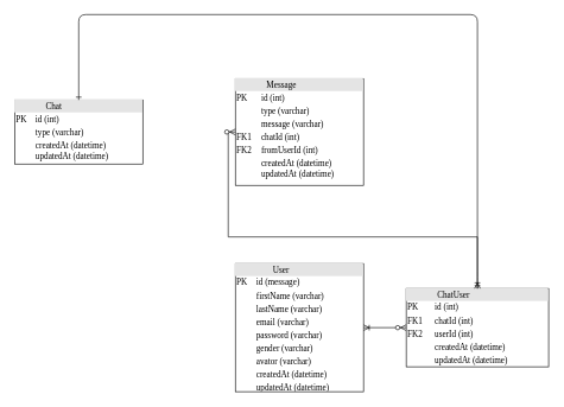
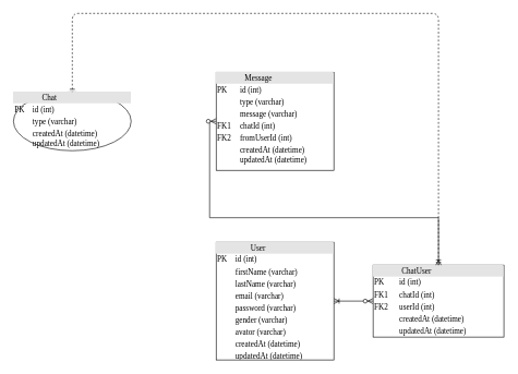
  <mxCell id="0" />
  <mxCell id="1" parent="0" />
  <mxCell id="2" value="&lt;div style=&quot;box-sizing: border-box ; width: 100% ; background: #e4e4e4 ; padding: 2px&quot;&gt;&amp;nbsp; &amp;nbsp; &amp;nbsp; &amp;nbsp; &amp;nbsp; &amp;nbsp; &amp;nbsp; Message&lt;/div&gt;&lt;table style=&quot;width: 100% ; font-size: 1em&quot; cellpadding=&quot;2&quot; cellspacing=&quot;0&quot;&gt;&lt;tbody&gt;&lt;tr&gt;&lt;td&gt;PK&lt;/td&gt;&lt;td&gt;id (int)&lt;/td&gt;&lt;/tr&gt;&lt;tr&gt;&lt;td&gt;&lt;br&gt;&lt;/td&gt;&lt;td&gt;type (varchar)&lt;/td&gt;&lt;/tr&gt;&lt;tr&gt;&lt;td&gt;&lt;/td&gt;&lt;td&gt;message (varchar)&lt;/td&gt;&lt;/tr&gt;&lt;tr&gt;&lt;td&gt;FK1&lt;br&gt;&lt;/td&gt;&lt;td&gt;chatId (int)&lt;br&gt;&lt;/td&gt;&lt;/tr&gt;&lt;tr&gt;&lt;td&gt;FK2&lt;br&gt;&lt;/td&gt;&lt;td&gt;fromUserId (int)&lt;br&gt;&lt;/td&gt;&lt;/tr&gt;&lt;tr&gt;&lt;td&gt;&lt;br&gt;&lt;/td&gt;&lt;td&gt;createdAt (datetime)&lt;br&gt;updatedAt (datetime)&lt;br&gt;&lt;/td&gt;&lt;/tr&gt;&lt;/tbody&gt;&lt;/table&gt;" style="verticalAlign=top;align=left;overflow=fill;html=1;rounded=0;shadow=0;comic=0;labelBackgroundColor=none;strokeWidth=1;fontFamily=Verdana;fontSize=12" parent="1" vertex="1"><mxGeometry x="330" y="110" width="180" height="150" as="geometry" /></mxCell>
  <mxCell id="3" style="edgeStyle=orthogonalEdgeStyle;html=1;labelBackgroundColor=none;startArrow=ERzeroToMany;endArrow=ERoneToMany;fontFamily=Verdana;fontSize=12;align=left;endFill=0;startFill=1;" parent="1" source="4" target="8" edge="1"><mxGeometry relative="1" as="geometry"><mxPoint x="790" y="540" as="targetPoint" /></mxGeometry></mxCell>
  <mxCell id="4" value="&lt;div style=&quot;box-sizing: border-box ; width: 100% ; background: #e4e4e4 ; padding: 2px&quot;&gt;&amp;nbsp; &amp;nbsp; &amp;nbsp; &amp;nbsp; &amp;nbsp; &amp;nbsp; &amp;nbsp; ChatUser&lt;br&gt;&lt;/div&gt;&lt;table style=&quot;width: 100% ; font-size: 1em&quot; cellpadding=&quot;2&quot; cellspacing=&quot;0&quot;&gt;&lt;tbody&gt;&lt;tr&gt;&lt;td&gt;PK&lt;/td&gt;&lt;td&gt;id (int)&lt;br&gt;&lt;/td&gt;&lt;/tr&gt;&lt;tr&gt;&lt;td&gt;FK1&lt;/td&gt;&lt;td&gt;chatId (int)&lt;/td&gt;&lt;/tr&gt;&lt;tr&gt;&lt;td&gt;FK2&lt;/td&gt;&lt;td&gt;userId (int)&lt;/td&gt;&lt;/tr&gt;&lt;tr&gt;&lt;td&gt;&lt;br&gt;&lt;/td&gt;&lt;td&gt;createdAt (datetime)&lt;/td&gt;&lt;/tr&gt;&lt;tr&gt;&lt;td&gt;&lt;br&gt;&lt;/td&gt;&lt;td&gt;updatedAt (datetime)&lt;/td&gt;&lt;/tr&gt;&lt;tr&gt;&lt;td&gt;&lt;/td&gt;&lt;td&gt;&lt;/td&gt;&lt;/tr&gt;&lt;tr&gt;&lt;td&gt;&lt;/td&gt;&lt;td&gt;&lt;br&gt;&lt;/td&gt;&lt;/tr&gt;&lt;/tbody&gt;&lt;/table&gt;" style="verticalAlign=top;align=left;overflow=fill;html=1;rounded=0;shadow=0;comic=0;labelBackgroundColor=none;strokeWidth=1;fontFamily=Verdana;fontSize=12" parent="1" vertex="1"><mxGeometry x="570" y="405" width="200" height="110" as="geometry" /></mxCell>
- <mxCell id="5" value="&lt;div style=&quot;box-sizing: border-box ; width: 100% ; background: #e4e4e4 ; padding: 2px&quot;&gt;&amp;nbsp; &amp;nbsp; &amp;nbsp; &amp;nbsp; &amp;nbsp; &amp;nbsp; &amp;nbsp; Chat&lt;br&gt;&lt;/div&gt;&lt;table style=&quot;width: 100% ; font-size: 1em&quot; cellpadding=&quot;2&quot; cellspacing=&quot;0&quot;&gt;&lt;tbody&gt;&lt;tr&gt;&lt;td&gt;PK&lt;/td&gt;&lt;td&gt;id (int)&lt;br&gt;&lt;/td&gt;&lt;/tr&gt;&lt;tr&gt;&lt;td&gt;&lt;br&gt;&lt;/td&gt;&lt;td&gt;type (varchar)&lt;/td&gt;&lt;/tr&gt;&lt;tr&gt;&lt;td&gt;&lt;/td&gt;&lt;td&gt;createdAt (datetime)&lt;br&gt;updatedAt (datetime)&lt;br&gt;&lt;/td&gt;&lt;/tr&gt;&lt;/tbody&gt;&lt;/table&gt;" style="verticalAlign=top;align=left;overflow=fill;html=1;rounded=0;shadow=0;comic=0;labelBackgroundColor=none;strokeWidth=1;fontFamily=Verdana;fontSize=12" parent="1" vertex="1"><mxGeometry x="20" y="140" width="180" height="90" as="geometry" /></mxCell>
- <mxCell id="6" style="edgeStyle=orthogonalEdgeStyle;html=1;labelBackgroundColor=none;startArrow=ERoneToMany;endArrow=ERone;fontFamily=Verdana;fontSize=12;align=left;exitX=0.5;exitY=0;exitDx=0;exitDy=0;startFill=0;endFill=0;" edge="1" parent="1" source="4" target="5"><mxGeometry relative="1" as="geometry"><mxPoint x="120" y="250" as="sourcePoint" /><mxPoint x="280" y="120" as="targetPoint" /><Array as="points"><mxPoint x="670" y="390" /><mxPoint x="670" y="20" /><mxPoint x="110" y="20" /></Array></mxGeometry></mxCell>
+ <mxCell id="5" value="&lt;div style=&quot;box-sizing: border-box ; width: 100% ; background: #e4e4e4 ; padding: 2px&quot;&gt;&amp;nbsp; &amp;nbsp; &amp;nbsp; &amp;nbsp; &amp;nbsp; &amp;nbsp; &amp;nbsp; Chat&lt;br&gt;&lt;/div&gt;&lt;table style=&quot;width: 100% ; font-size: 1em&quot; cellpadding=&quot;2&quot; cellspacing=&quot;0&quot;&gt;&lt;tbody&gt;&lt;tr&gt;&lt;td&gt;PK&lt;/td&gt;&lt;td&gt;id (int)&lt;br&gt;&lt;/td&gt;&lt;/tr&gt;&lt;tr&gt;&lt;td&gt;&lt;br&gt;&lt;/td&gt;&lt;td&gt;type (varchar)&lt;/td&gt;&lt;/tr&gt;&lt;tr&gt;&lt;td&gt;&lt;/td&gt;&lt;td&gt;createdAt (datetime)&lt;br&gt;updatedAt (datetime)&lt;br&gt;&lt;/td&gt;&lt;/tr&gt;&lt;/tbody&gt;&lt;/table&gt;" style="ellipse;verticalAlign=top;align=left;overflow=fill;html=1;shadow=0;comic=0;labelBackgroundColor=none;strokeWidth=1;fontFamily=Verdana;fontSize=12;" parent="1" vertex="1"><mxGeometry x="20" y="140" width="180" height="90" as="geometry" /></mxCell>
+ <mxCell id="6" style="edgeStyle=orthogonalEdgeStyle;html=1;labelBackgroundColor=none;startArrow=ERoneToMany;endArrow=ERone;fontFamily=Verdana;fontSize=12;align=left;exitX=0.5;exitY=0;exitDx=0;exitDy=0;startFill=0;endFill=0;dashed=1;" edge="1" parent="1" source="4" target="5"><mxGeometry relative="1" as="geometry"><mxPoint x="120" y="250" as="sourcePoint" /><mxPoint x="280" y="120" as="targetPoint" /><Array as="points"><mxPoint x="670" y="390" /><mxPoint x="670" y="20" /><mxPoint x="110" y="20" /></Array></mxGeometry></mxCell>
  <mxCell id="7" style="edgeStyle=orthogonalEdgeStyle;html=1;labelBackgroundColor=none;startArrow=ERzeroToMany;endArrow=ERone;fontFamily=Verdana;fontSize=12;align=left;rounded=0;startFill=1;exitX=0;exitY=0.5;exitDx=0;exitDy=0;endFill=0;" parent="1" source="2" target="4" edge="1"><mxGeometry relative="1" as="geometry"><mxPoint x="530" y="185" as="sourcePoint" /></mxGeometry></mxCell>
- <mxCell id="8" value="&lt;div style=&quot;box-sizing: border-box ; width: 100% ; background: #e4e4e4 ; padding: 2px&quot;&gt;&amp;nbsp; &amp;nbsp; &amp;nbsp; &amp;nbsp; &amp;nbsp; &amp;nbsp; &amp;nbsp; &amp;nbsp; &amp;nbsp;User&lt;/div&gt;&lt;table style=&quot;width: 100% ; font-size: 1em&quot; cellpadding=&quot;2&quot; cellspacing=&quot;0&quot;&gt;&lt;tbody&gt;&lt;tr&gt;&lt;td&gt;PK&lt;/td&gt;&lt;td&gt;id (message)&lt;/td&gt;&lt;/tr&gt;&lt;tr&gt;&lt;td&gt;&lt;br&gt;&lt;/td&gt;&lt;td&gt;firstName (varchar)&lt;/td&gt;&lt;/tr&gt;&lt;tr&gt;&lt;td&gt;&lt;br&gt;&lt;/td&gt;&lt;td&gt;lastName (varchar)&lt;/td&gt;&lt;/tr&gt;&lt;tr&gt;&lt;td&gt;&lt;br&gt;&lt;/td&gt;&lt;td&gt;email (varchar)&lt;br&gt;&lt;/td&gt;&lt;/tr&gt;&lt;tr&gt;&lt;td&gt;&lt;br&gt;&lt;/td&gt;&lt;td&gt;password (varchar)&lt;br&gt;&lt;/td&gt;&lt;/tr&gt;&lt;tr&gt;&lt;td&gt;&lt;/td&gt;&lt;td&gt;gender (varchar)&lt;/td&gt;&lt;/tr&gt;&lt;tr&gt;&lt;td&gt;&lt;br&gt;&lt;/td&gt;&lt;td&gt;avator (varchar)&lt;br&gt;&lt;/td&gt;&lt;/tr&gt;&lt;tr&gt;&lt;td&gt;&lt;br&gt;&lt;/td&gt;&lt;td&gt;createdAt (datetime)&lt;br&gt;&lt;/td&gt;&lt;/tr&gt;&lt;tr&gt;&lt;td&gt;&lt;br&gt;&lt;/td&gt;&lt;td&gt;updatedAt (datetime)&lt;br&gt;&lt;/td&gt;&lt;/tr&gt;&lt;tr&gt;&lt;td&gt;&lt;br&gt;&lt;/td&gt;&lt;td&gt;&lt;br&gt;&lt;/td&gt;&lt;/tr&gt;&lt;tr&gt;&lt;td&gt;&lt;br&gt;&lt;/td&gt;&lt;td&gt;&lt;br&gt;&lt;/td&gt;&lt;/tr&gt;&lt;tr&gt;&lt;td&gt;&lt;br&gt;&lt;/td&gt;&lt;td&gt;&lt;br&gt;&lt;/td&gt;&lt;/tr&gt;&lt;/tbody&gt;&lt;/table&gt;" style="verticalAlign=top;align=left;overflow=fill;html=1;rounded=0;shadow=0;comic=0;labelBackgroundColor=none;strokeWidth=1;fontFamily=Verdana;fontSize=12" parent="1" vertex="1"><mxGeometry x="330" y="370" width="180" height="180" as="geometry" /></mxCell>
+ <mxCell id="8" value="&lt;div style=&quot;box-sizing: border-box ; width: 100% ; background: #e4e4e4 ; padding: 2px&quot;&gt;&amp;nbsp; &amp;nbsp; &amp;nbsp; &amp;nbsp; &amp;nbsp; &amp;nbsp; &amp;nbsp; &amp;nbsp; &amp;nbsp;User&lt;/div&gt;&lt;table style=&quot;width: 100% ; font-size: 1em&quot; cellpadding=&quot;2&quot; cellspacing=&quot;0&quot;&gt;&lt;tbody&gt;&lt;tr&gt;&lt;td&gt;PK&lt;/td&gt;&lt;td&gt;id (int)&lt;/td&gt;&lt;/tr&gt;&lt;tr&gt;&lt;td&gt;&lt;br&gt;&lt;/td&gt;&lt;td&gt;firstName (varchar)&lt;/td&gt;&lt;/tr&gt;&lt;tr&gt;&lt;td&gt;&lt;br&gt;&lt;/td&gt;&lt;td&gt;lastName (varchar)&lt;/td&gt;&lt;/tr&gt;&lt;tr&gt;&lt;td&gt;&lt;br&gt;&lt;/td&gt;&lt;td&gt;email (varchar)&lt;br&gt;&lt;/td&gt;&lt;/tr&gt;&lt;tr&gt;&lt;td&gt;&lt;br&gt;&lt;/td&gt;&lt;td&gt;password (varchar)&lt;br&gt;&lt;/td&gt;&lt;/tr&gt;&lt;tr&gt;&lt;td&gt;&lt;/td&gt;&lt;td&gt;gender (varchar)&lt;/td&gt;&lt;/tr&gt;&lt;tr&gt;&lt;td&gt;&lt;br&gt;&lt;/td&gt;&lt;td&gt;avator (varchar)&lt;br&gt;&lt;/td&gt;&lt;/tr&gt;&lt;tr&gt;&lt;td&gt;&lt;br&gt;&lt;/td&gt;&lt;td&gt;createdAt (datetime)&lt;br&gt;&lt;/td&gt;&lt;/tr&gt;&lt;tr&gt;&lt;td&gt;&lt;br&gt;&lt;/td&gt;&lt;td&gt;updatedAt (datetime)&lt;br&gt;&lt;/td&gt;&lt;/tr&gt;&lt;tr&gt;&lt;td&gt;&lt;br&gt;&lt;/td&gt;&lt;td&gt;&lt;br&gt;&lt;/td&gt;&lt;/tr&gt;&lt;tr&gt;&lt;td&gt;&lt;br&gt;&lt;/td&gt;&lt;td&gt;&lt;br&gt;&lt;/td&gt;&lt;/tr&gt;&lt;tr&gt;&lt;td&gt;&lt;br&gt;&lt;/td&gt;&lt;td&gt;&lt;br&gt;&lt;/td&gt;&lt;/tr&gt;&lt;/tbody&gt;&lt;/table&gt;" style="verticalAlign=top;align=left;overflow=fill;html=1;rounded=0;shadow=0;comic=0;labelBackgroundColor=none;strokeWidth=1;fontFamily=Verdana;fontSize=12" parent="1" vertex="1"><mxGeometry x="330" y="370" width="180" height="180" as="geometry" /></mxCell>
